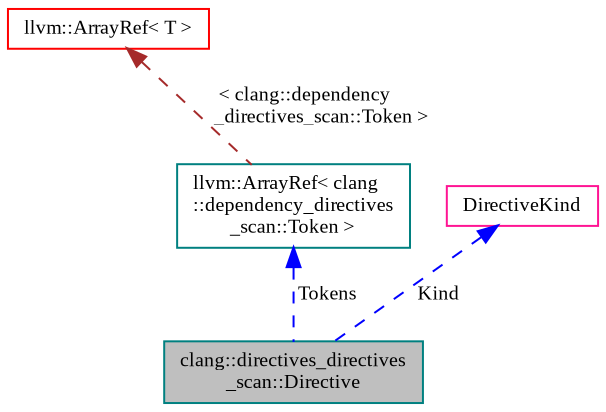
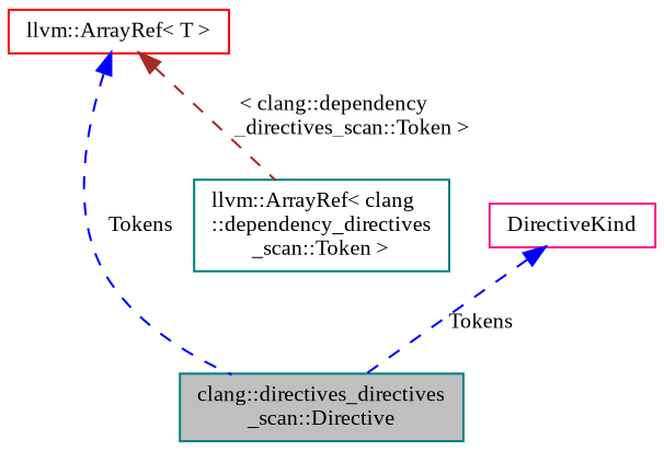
  digraph {
    fontname="Liberation Serif"
    node [color=teal fontname="Liberation Serif" fontsize=10 shape=record]
    edge [color=blue dir=back fontname="Liberation Serif" fontsize=10 labelfontname=Helvetica labelfontsize=10 style=dashed]
    n1 [fillcolor=grey75 fontcolor=black height=0.2 label="clang::directives_directives\l_scan::Directive" style=filled width=0.4]
    n2 [height=0.2 label="llvm::ArrayRef\< clang\l::dependency_directives\l_scan::Token \>" width=0.4]
    n3 [color=red height=0.2 label="llvm::ArrayRef\< T \>" width=0.4]
    n4 [color=deeppink height=0.2 label=DirectiveKind width=0.4]
-   n2 -> n1 [label=" Tokens"]
+   n3 -> n1 [label=" Tokens"]
    n3 -> n2 [color=brown label=" \< clang::dependency\l_directives_scan::Token \>"]
-   n4 -> n1 [label=" Kind"]
+   n4 -> n1 [label=" Tokens"]
  }
